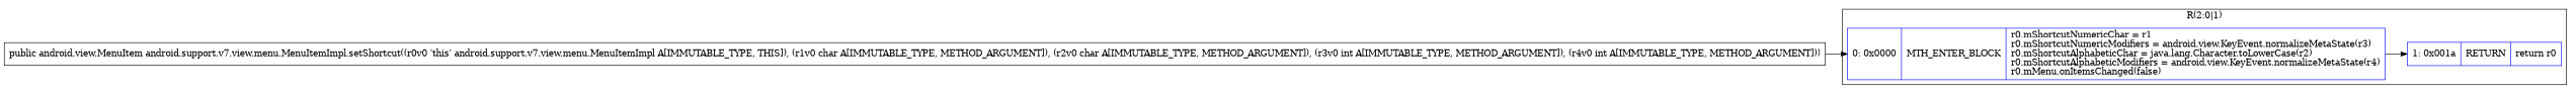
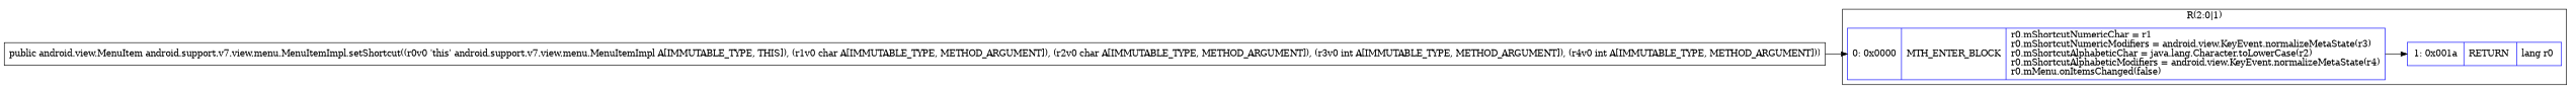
  digraph {
    rankdir=LR
    fontname="DejaVu Serif"
    node [color=blue shape=record fontname="DejaVu Serif"]
    edge [fontname="DejaVu Serif"]
    n1 [label="{0\:\ 0x0000|MTH_ENTER_BLOCK\l|r0.mShortcutNumericChar = r1\lr0.mShortcutNumericModifiers = android.view.KeyEvent.normalizeMetaState(r3)\lr0.mShortcutAlphabeticChar = java.lang.Character.toLowerCase(r2)\lr0.mShortcutAlphabeticModifiers = android.view.KeyEvent.normalizeMetaState(r4)\lr0.mMenu.onItemsChanged(false)\l}"]
-   n2 [label="{1\:\ 0x001a|RETURN\l|return r0\l}"]
+   n2 [label="{1\:\ 0x001a|RETURN\l|lang r0\l}"]
    n3 [label="{public android.view.MenuItem android.support.v7.view.menu.MenuItemImpl.setShortcut((r0v0 'this' android.support.v7.view.menu.MenuItemImpl A[IMMUTABLE_TYPE, THIS]), (r1v0 char A[IMMUTABLE_TYPE, METHOD_ARGUMENT]), (r2v0 char A[IMMUTABLE_TYPE, METHOD_ARGUMENT]), (r3v0 int A[IMMUTABLE_TYPE, METHOD_ARGUMENT]), (r4v0 int A[IMMUTABLE_TYPE, METHOD_ARGUMENT])) }" color=""]
    subgraph cluster_1 {
      label="R(2:0|1)"
      n1
      n2
    }
    n1 -> n2
    n3 -> n1
  }
